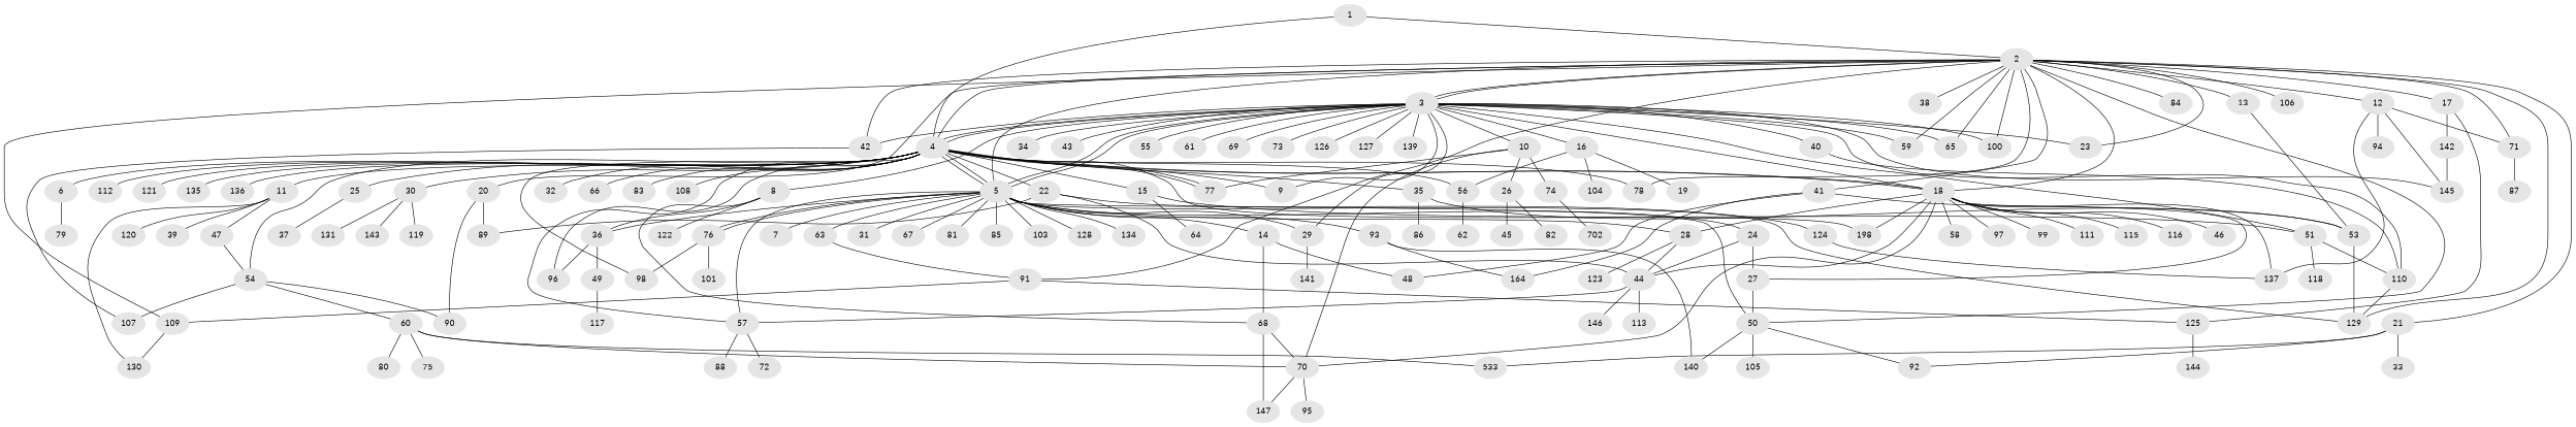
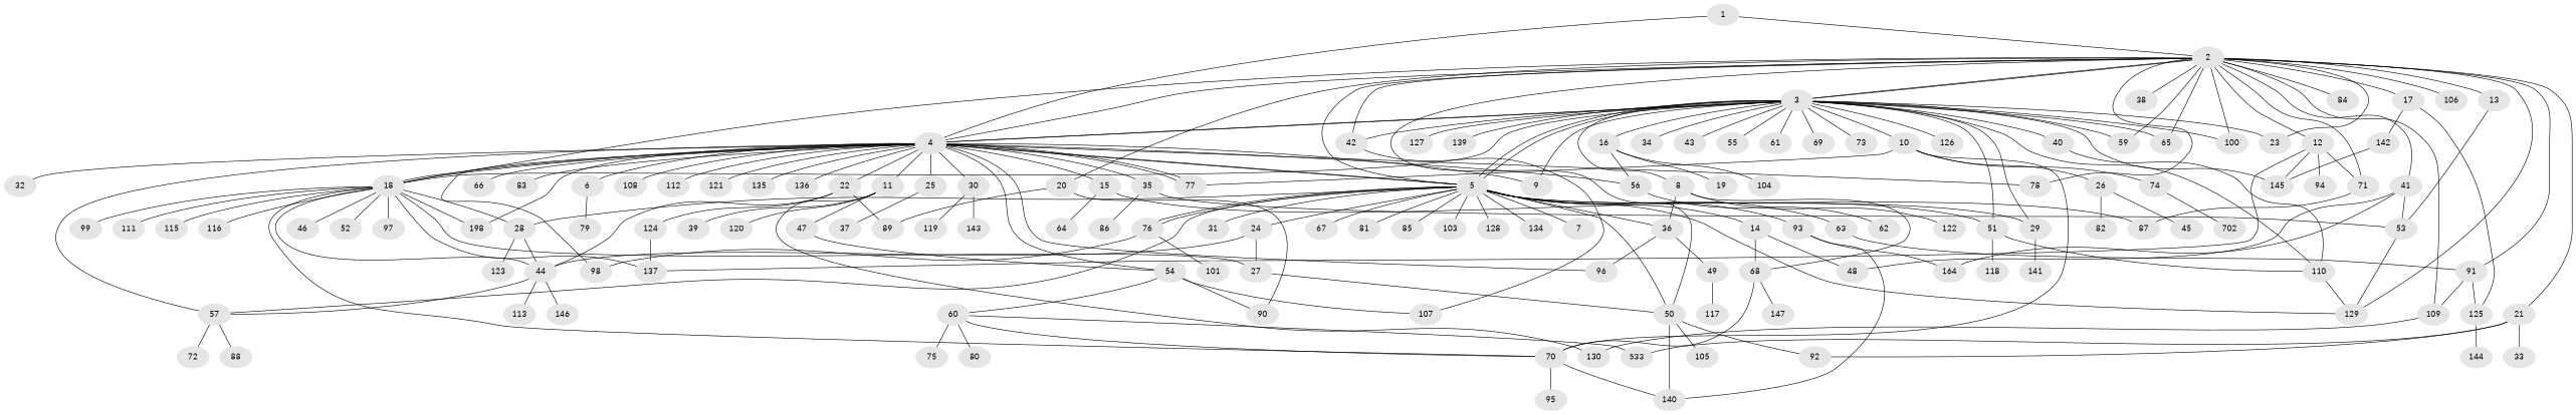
  graph {
    fontname=Lato
    node [color=gray90 fontname=Lato style=filled]
    edge [fontname=Lato]
    1
    2
    4
    3
    5
    12
    13
    17
    18
    20
    21
    23
    38
    41
    42
    50
    59
    65
    71
    78
    84
    91
    100
    106
    109
    129
    9
    6
    11
    15
    22
    25
    30
    32
    35
    54
    56
    57
    66
    77
    83
    96
    98
    108
    112
    121
    135
    136
    n49 [label=198]
    8
    10
    16
    29
    34
    40
    43
    51
    55
    61
    69
    73
    110
    126
    127
    139
    145
    7
    14
    24
    28
    31
    36
    63
    67
    76
    81
    85
    87
    93
    103
    128
    134
    94
    137
    53
    125
    142
    44
    70
    27
    46
-   58
+   58 [label=52]
    97
    99
    111
    115
    116
    89
    90
    33
    92
    n102 [label=533]
    48
    n104 [label=164]
    107
    105
    140
    130
    122
    68
    26
    74
    19
    104
    141
    118
    79
    39
    47
    120
    64
    124
    37
    119
-   131
    143
    86
    60
    62
    72
    88
    123
    49
    101
    113
    146
    45
    82
    95
    n140 [label=702]
    147
    144
    117
    75
    80
    1 -- 2
    1 -- 4
    2 -- 4
    2 -- 3
    2 -- 3
    2 -- 5
    2 -- 12
    2 -- 13
    2 -- 17
    2 -- 18
    2 -- 20
    2 -- 21
    2 -- 23
    2 -- 38
    2 -- 41
    2 -- 42
    2 -- 50
    2 -- 59
    2 -- 65
    2 -- 71
    2 -- 78
    2 -- 84
    2 -- 91
    2 -- 100
    2 -- 106
    2 -- 109
    2 -- 129
    4 -- 5
    4 -- 5
    4 -- 18
    4 -- 18
    4 -- 78
    4 -- 9
    4 -- 6
    4 -- 11
    4 -- 15
    4 -- 22
    4 -- 25
    4 -- 30
    4 -- 32
    4 -- 35
    4 -- 54
    4 -- 56
    4 -- 57
    4 -- 66
    4 -- 77
    4 -- 77
    4 -- 83
    4 -- 96
    4 -- 98
    4 -- 108
    4 -- 112
    4 -- 121
    4 -- 135
    4 -- 136
    4 -- n49
    3 -- 4
    3 -- 4
    3 -- 5
    3 -- 5
    3 -- 18
    3 -- 23
    3 -- 42
    3 -- 59
    3 -- 65
    3 -- 100
    3 -- 9
    3 -- 8
    3 -- 10
    3 -- 16
    3 -- 29
    3 -- 34
    3 -- 40
    3 -- 43
    3 -- 51
    3 -- 55
    3 -- 61
    3 -- 69
    3 -- 73
    3 -- 110
    3 -- 126
    3 -- 127
    3 -- 139
    3 -- 145
    5 -- 50
    5 -- 129
    5 -- 57
    5 -- 29
    5 -- 7
    5 -- 14
    5 -- 24
    5 -- 28
    5 -- 31
    5 -- 36
    5 -- 63
    5 -- 67
    5 -- 76
    5 -- 76
    5 -- 81
    5 -- 85
+   5 -- 87
    5 -- 93
    5 -- 103
    5 -- 128
    5 -- 134
    12 -- 71
    12 -- 145
    12 -- 94
    12 -- 137
    13 -- 53
    17 -- 125
    17 -- 142
    18 -- n49
    18 -- 28
    18 -- 137
    18 -- 44
    18 -- 70
    18 -- 27
    18 -- 46
    18 -- 58
    18 -- 97
    18 -- 99
    18 -- 111
    18 -- 115
    18 -- 116
    20 -- 89
    20 -- 90
    21 -- 33
    21 -- 92
    21 -- n102
    41 -- 53
    41 -- 48
    41 -- n104
    42 -- 107
    50 -- 92
    50 -- 105
    50 -- 140
    71 -- 87
    91 -- 109
    91 -- 125
    109 -- 130
    6 -- 79
    11 -- 130
    11 -- 39
    11 -- 47
    11 -- 120
    15 -- 51
    15 -- 64
    22 -- 44
    22 -- 89
    22 -- 124
    25 -- 37
    30 -- 119
-   30 -- 131
    30 -- 143
    35 -- 53
    35 -- 86
    54 -- 90
    54 -- 107
    54 -- 60
    56 -- 62
    57 -- 72
    57 -- 88
    8 -- 36
    8 -- 122
    8 -- 68
    10 -- 77
    10 -- 70
    10 -- 26
    10 -- 74
    16 -- 56
    16 -- 19
    16 -- 104
    29 -- 141
    40 -- 110
    51 -- 110
    51 -- 118
    110 -- 129
    14 -- 48
    14 -- 68
    24 -- 44
    24 -- 27
    28 -- 44
    28 -- 123
    36 -- 96
    36 -- 49
    63 -- 91
    76 -- 98
    76 -- 101
    93 -- n104
    93 -- 140
    53 -- 129
    125 -- 144
    142 -- 145
    44 -- 57
    44 -- 113
    44 -- 146
-   70 -- 147
+   70 -- 140
    70 -- 95
    27 -- 50
    68 -- 70
    68 -- 147
    26 -- 45
    26 -- 82
    74 -- n140
    47 -- 54
    124 -- 137
    60 -- 70
    60 -- n102
    60 -- 75
    60 -- 80
    49 -- 117
  }
